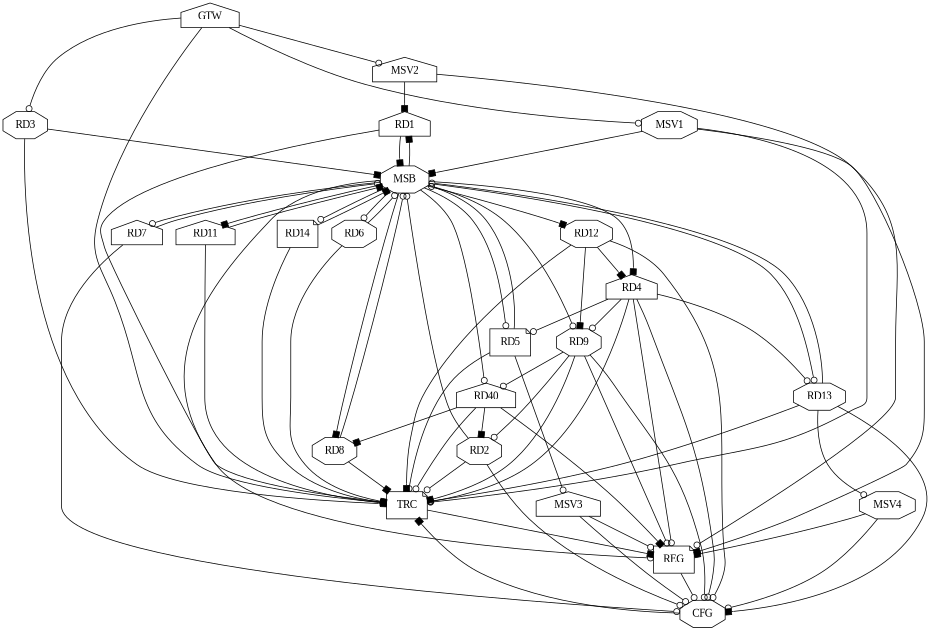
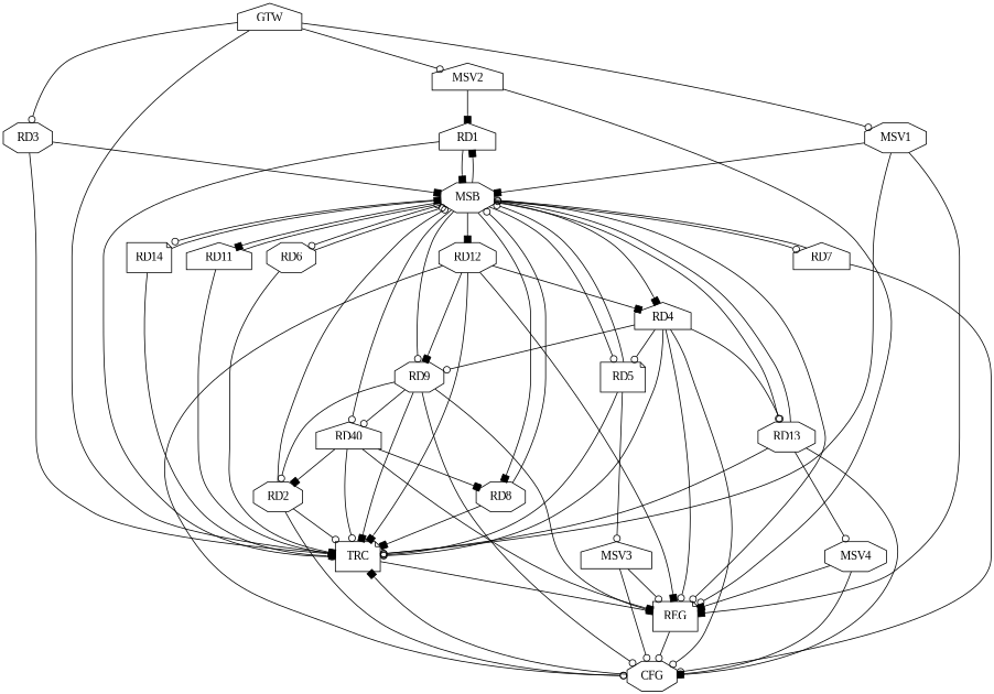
  strict digraph {
    fontname="Liberation Serif"
    node [fontname="Liberation Serif" shape=octagon]
    edge [arrowhead=odot fontname="Liberation Serif"]
    n1 [label=RD1 shape=house]
    n2 [label=MSB]
    n3 [label=TRC shape=note]
    n4 [label=RD4 shape=house]
    n5 [label=RD5 shape=note]
    n6 [label=RD9]
    n7 [label=RD13]
    n8 [label=REG shape=note]
    n9 [label=RD6]
    n10 [label=RD7 shape=house]
    n11 [label=RD8]
    n12 [label=RD40 shape=house]
    n13 [label=RD11 shape=house]
    n14 [label=RD12]
    n15 [label=RD14 shape=note]
    n16 [label=RD2]
    n17 [label=CFG]
    n18 [label=RD3]
    n19 [label=MSV3 shape=house]
    n20 [label=MSV4]
    n21 [label=GTW shape=house]
    n22 [label=MSV1]
    n23 [label=MSV2 shape=house]
    n1 -> n2 [arrowhead=box]
    n1 -> n3
    n2 -> n1 [arrowhead=box]
    n2 -> n4 [arrowhead=box]
    n2 -> n5
    n2 -> n6
    n2 -> n7
    n2 -> n8
    n2 -> n9
    n2 -> n10
    n2 -> n11 [arrowhead=box]
    n2 -> n12
    n2 -> n13 [arrowhead=box]
    n2 -> n14 [arrowhead=box]
    n2 -> n15
    n3 -> n8 [arrowhead=box]
    n4 -> n3
    n4 -> n5
    n4 -> n6
    n4 -> n7
    n4 -> n8
    n4 -> n17
    n5 -> n2
    n5 -> n3
    n5 -> n19
    n6 -> n3 [arrowhead=box]
    n6 -> n8
    n6 -> n12
    n6 -> n16
    n6 -> n17
    n7 -> n2
    n7 -> n3
    n7 -> n17 [arrowhead=box]
    n7 -> n20
    n8 -> n17
    n9 -> n2
    n9 -> n3 [arrowhead=box]
    n10 -> n2
    n10 -> n17
    n11 -> n2
    n11 -> n3 [arrowhead=box]
    n12 -> n3
    n12 -> n8 [arrowhead=box]
    n12 -> n11 [arrowhead=box]
    n12 -> n16 [arrowhead=box]
-   n13 -> n2 [arrowhead=box]
+   n13 -> n2
    n13 -> n3 [arrowhead=box]
    n14 -> n3 [arrowhead=box]
    n14 -> n4 [arrowhead=box]
    n14 -> n6 [arrowhead=box]
+   n14 -> n8 [arrowhead=box]
    n14 -> n17
    n15 -> n2 [arrowhead=box]
    n15 -> n3 [arrowhead=box]
    n16 -> n2
    n16 -> n3
    n16 -> n17
    n17 -> n3 [arrowhead=box]
    n18 -> n2 [arrowhead=box]
    n18 -> n3 [arrowhead=box]
    n19 -> n8
    n19 -> n17
    n20 -> n8 [arrowhead=box]
    n20 -> n17
    n21 -> n3
    n21 -> n18
    n21 -> n22
    n21 -> n23
    n22 -> n2 [arrowhead=box]
    n22 -> n3
    n22 -> n8 [arrowhead=box]
    n23 -> n1 [arrowhead=box]
    n23 -> n8
  }
